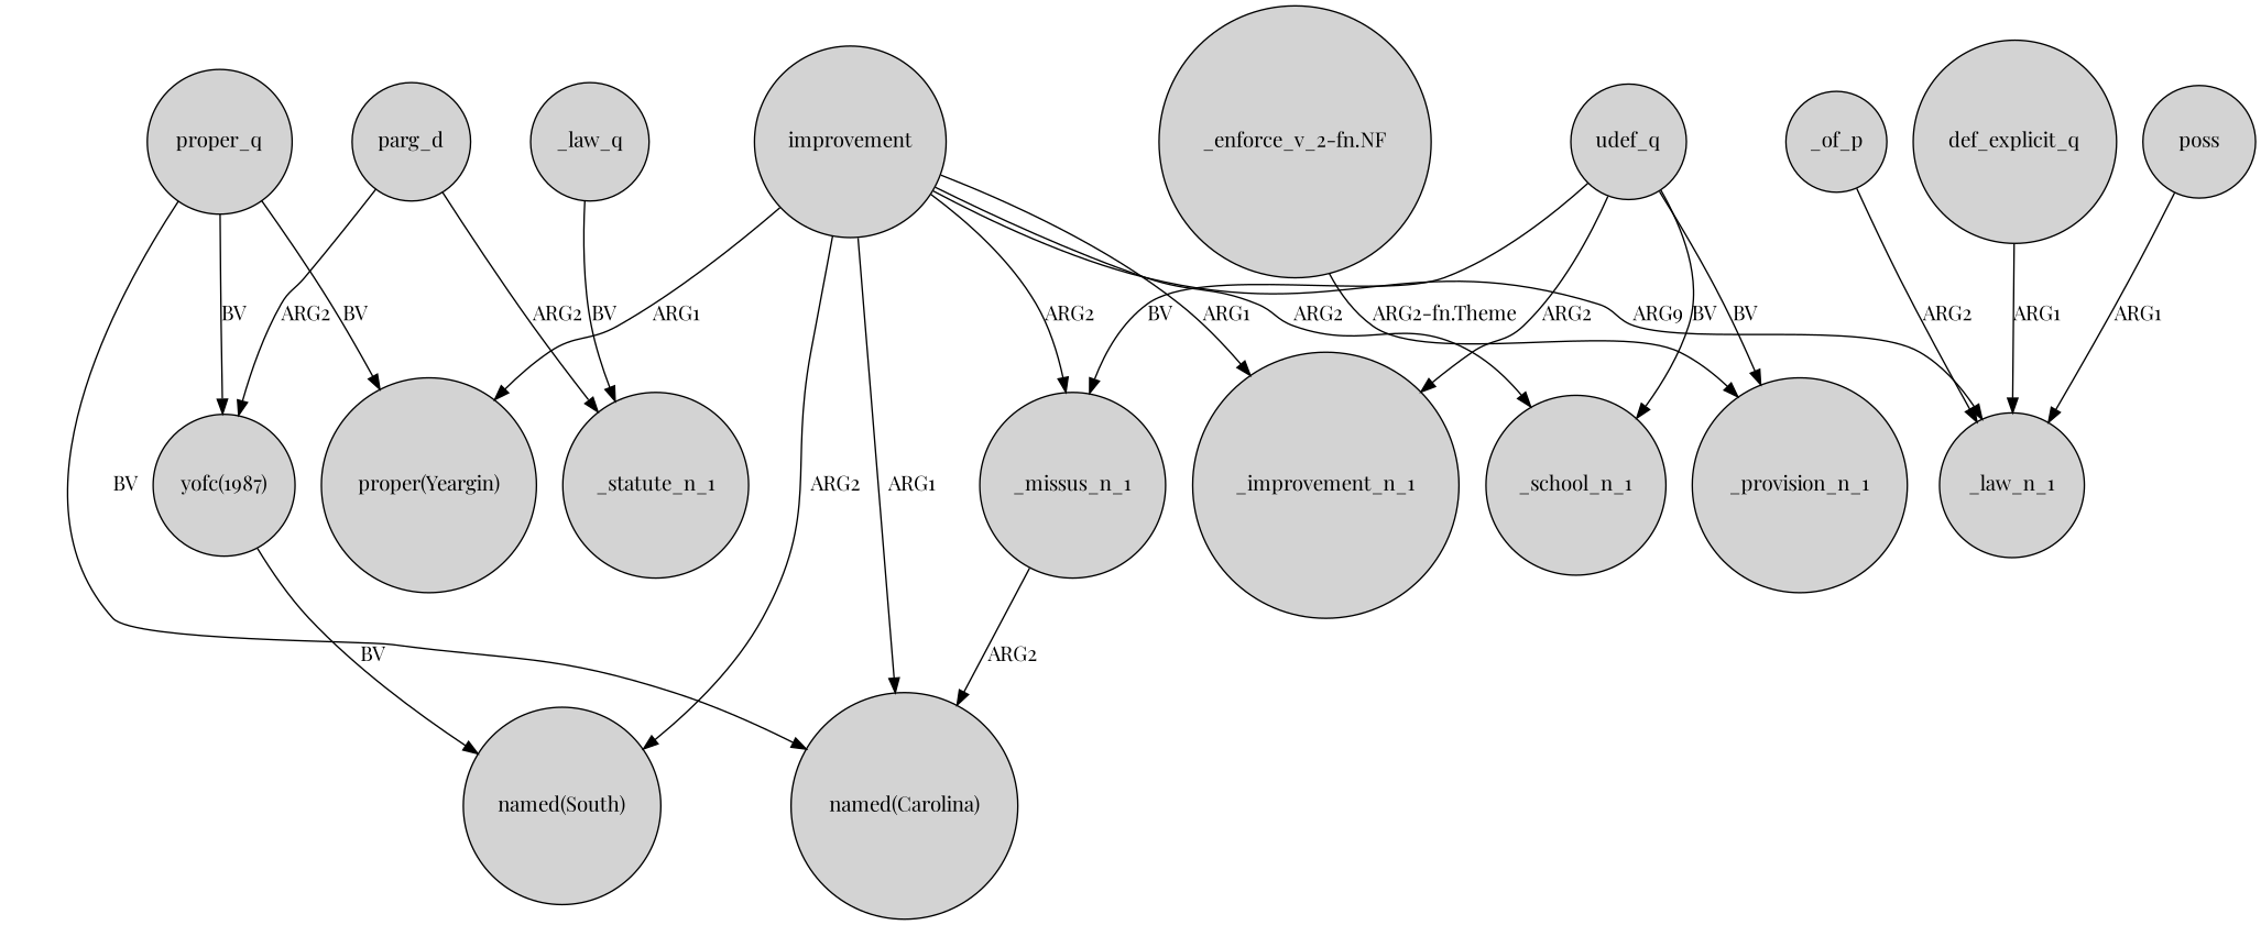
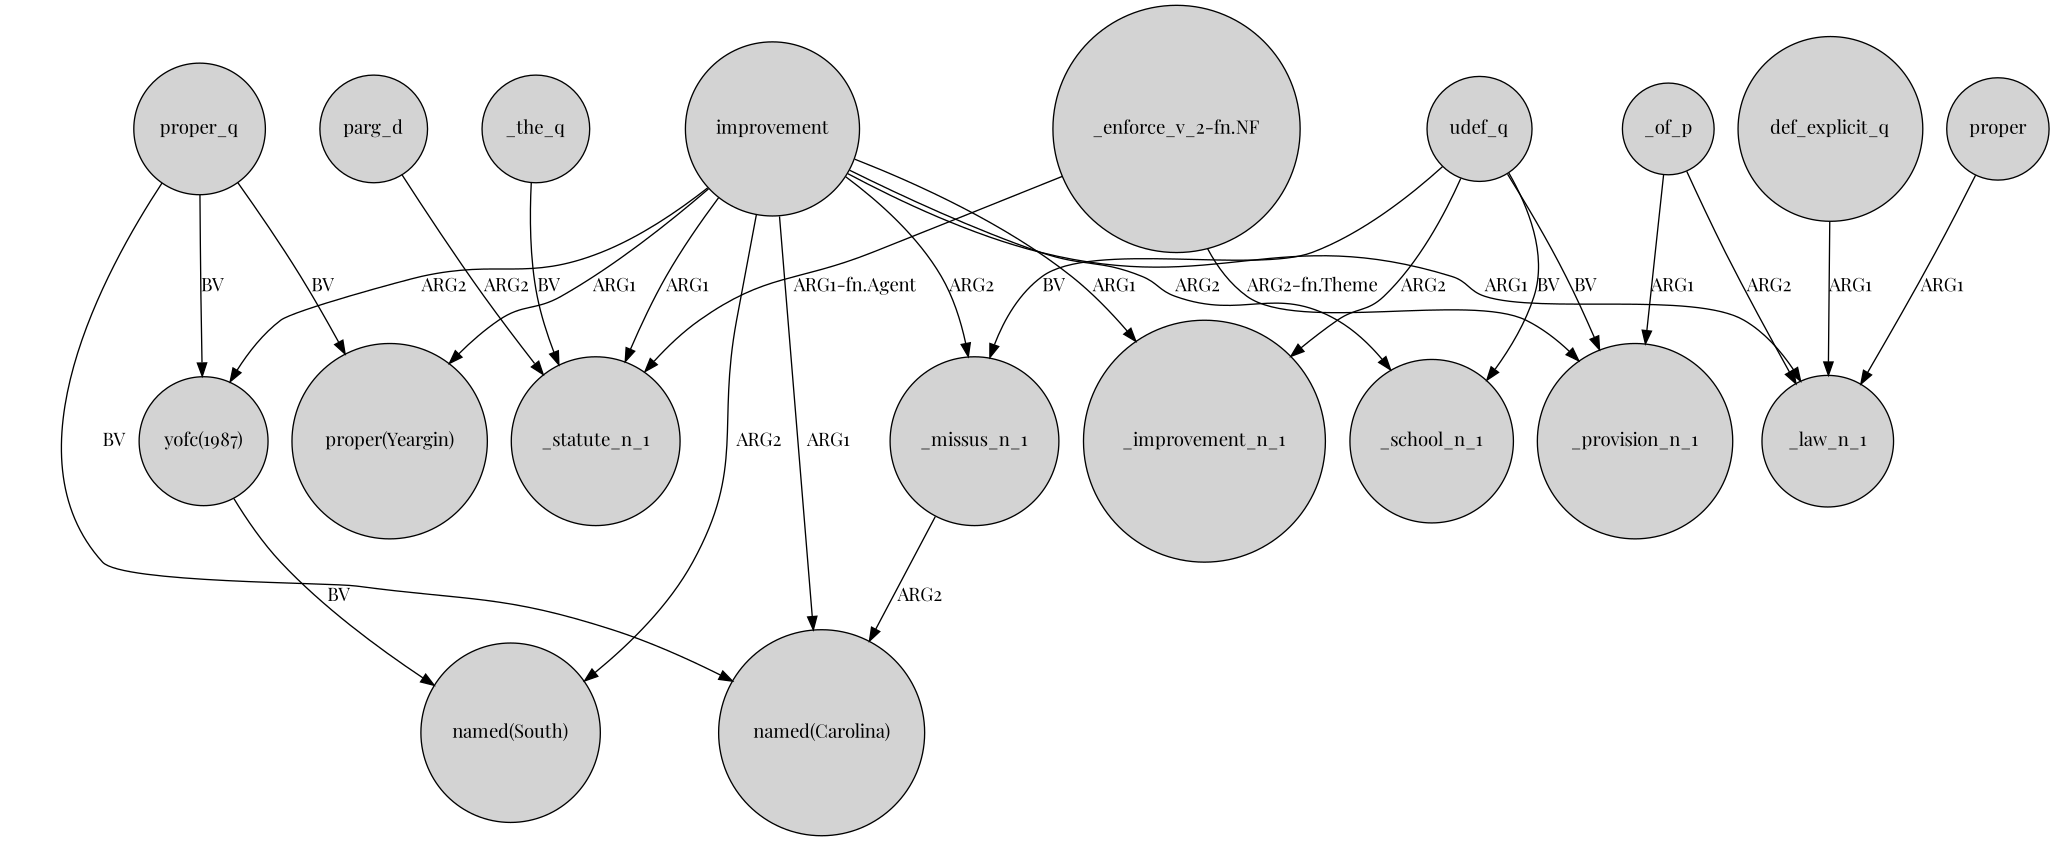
  digraph {
    fontname="Playfair Display"
    node [fontname="Playfair Display" shape=circle style=filled]
    edge [fontname="Playfair Display"]
    n1 [label="proper(Yeargin)"]
    parg_d
    _statute_n_1
    n4 [label=improvement]
    "named(South)"
    _law_n_1
    _missus_n_1
    _improvement_n_1
    "yofc(1987)"
    "named(Carolina)"
    _school_n_1
    proper_q
    def_explicit_q
    _of_p
    _provision_n_1
    udef_q
    n17 [label="_enforce_v_2-fn.NF"]
-   _the_q [label=_law_q]
-   poss
+   _the_q
+   poss [label=proper]
    parg_d -> _statute_n_1 [label=ARG2]
    n4 -> n1 [label=ARG1]
+   n4 -> _statute_n_1 [label=ARG1]
    n4 -> "named(South)" [label=ARG2]
-   n4 -> _law_n_1 [label=ARG9]
+   n4 -> _law_n_1 [label=ARG1]
    n4 -> _missus_n_1 [label=ARG2]
    n4 -> _improvement_n_1 [label=ARG1]
-   parg_d -> "yofc(1987)" [label=ARG2]
+   n4 -> "yofc(1987)" [label=ARG2]
    n4 -> "named(Carolina)" [label=ARG1]
    n4 -> _school_n_1 [label=ARG2]
    _missus_n_1 -> "named(Carolina)" [label=ARG2]
    "yofc(1987)" -> "named(South)" [label=BV]
    proper_q -> n1 [label=BV]
    proper_q -> "yofc(1987)" [label=BV]
    proper_q -> "named(Carolina)" [label=BV]
    def_explicit_q -> _law_n_1 [label=ARG1]
    _of_p -> _law_n_1 [label=ARG2]
+   _of_p -> _provision_n_1 [label=ARG1]
    udef_q -> _missus_n_1 [label=BV]
    udef_q -> _improvement_n_1 [label=ARG2]
    udef_q -> _school_n_1 [label=BV]
    udef_q -> _provision_n_1 [label=BV]
+   n17 -> _statute_n_1 [label="ARG1-fn.Agent"]
    n17 -> _provision_n_1 [label="ARG2-fn.Theme"]
    _the_q -> _statute_n_1 [label=BV]
    poss -> _law_n_1 [label=ARG1]
  }
